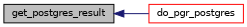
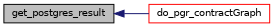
  digraph {
    rankdir=LR
    node [fontname=Helvetica fontsize=10 shape=record style=filled]
    n1 [color=black fillcolor=grey75 fontcolor=black height=0.2 label=get_postgres_result width=0.4]
-   n2 [color=red fillcolor=white height=0.2 label=do_pgr_postgres width=0.4]
+   n2 [color=red fillcolor=white height=0.2 label=do_pgr_contractGraph width=0.4]
    n1 -> n2 [color=midnightblue dir=back fontname=Helvetica fontsize=10 labelfontname=Helvetica labelfontsize=10 style=solid]
  }
